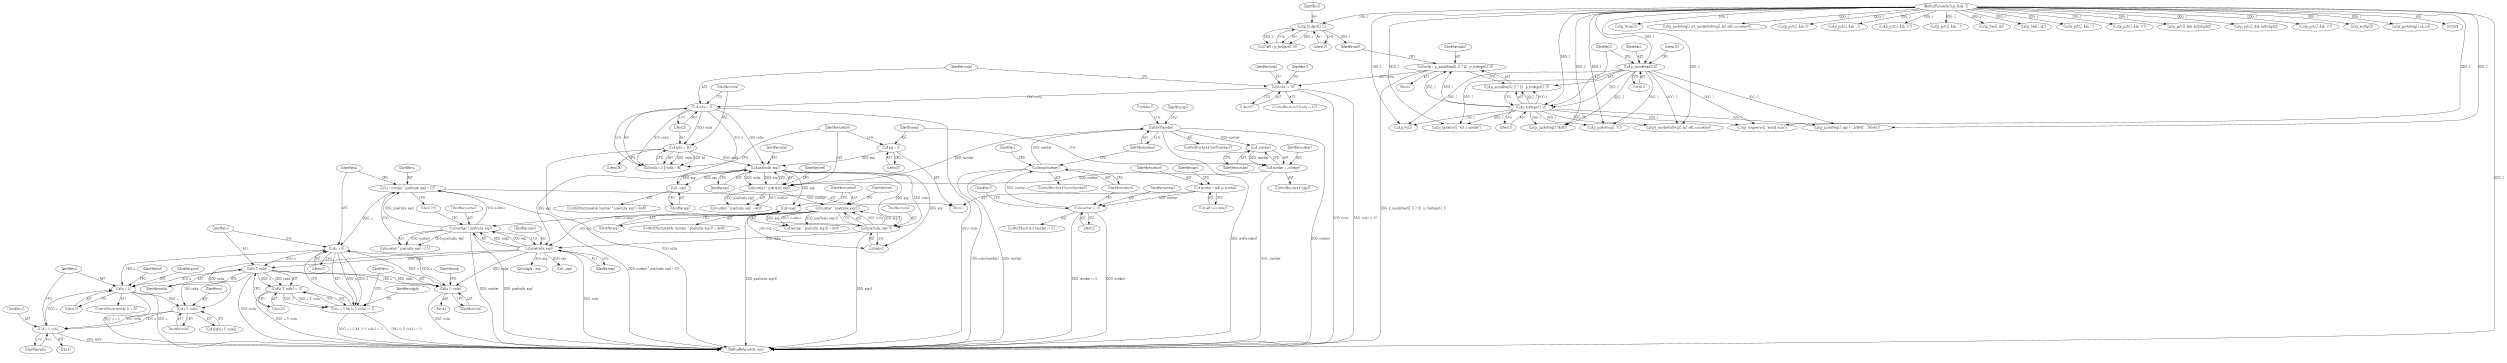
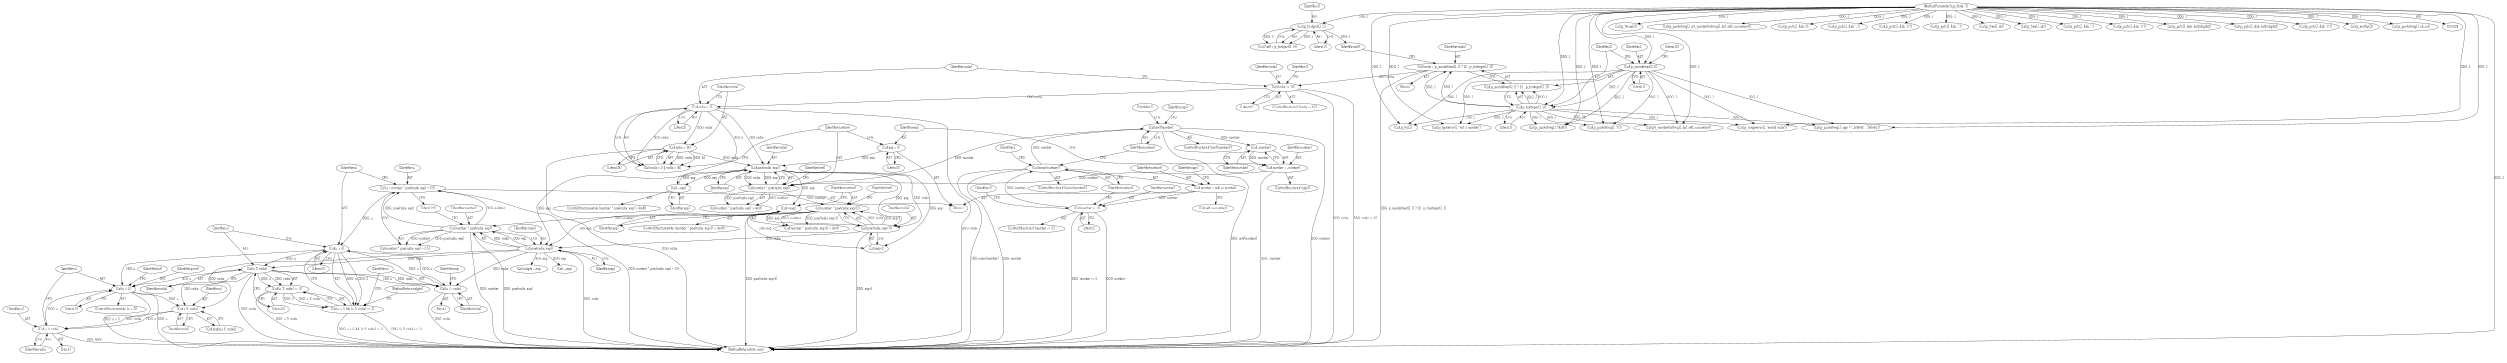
  digraph {
    fontname="Comic Neue"
    node [fontname="Comic Neue"]
    edge [fontname="Comic Neue"]
    n1 [label="(Call,u = number * pow(radix, exp) + 0.5)"]
    n2 [label="(Call,u > 0)"]
    n3 [label="(Block,)"]
    n4 [label="(MethodReturn,static void)"]
    n5 [label="(Literal,0.5)"]
    n6 [label="(Call,u % radix)"]
    n7 [label="(Call,u /= radix)"]
    n8 [label="(Call,u > 0 && (u % radix) == 0)"]
    n9 [label="(Call,u > 0)"]
    n10 [label="(Literal,0)"]
    n11 [label="(Call,number * pow(radix, exp) + 0.5)"]
    n12 [label="(Call,number * pow(radix, exp))"]
    n13 [label="(Call,pow(radix, exp))"]
    n14 [label="(Call,u % radix)"]
    n15 [label="(Call,ndigits - exp)"]
    n16 [label="(Call,--exp)"]
    n17 [label="(Identifier,exp)"]
    n18 [label="(Call,number * pow(radix, exp+1))"]
    n19 [label="(Call,pow(radix, exp+7))"]
    n20 [label="(Call,number * pow(radix, exp+1) < limit)"]
    n21 [label="(Call,exp+1)"]
    n22 [label="(Call,number * pow(radix, exp))"]
    n23 [label="(Call,pow(radix, exp))"]
    n24 [label="(Call,number * pow(radix, exp) > limit)"]
    n25 [label="(Call,--exp)"]
    n26 [label="(Call,++exp)"]
    n27 [label="(Identifier,exp)"]
    n28 [label="(Call,isinf(number))"]
    n29 [label="(Call,-number)"]
    n30 [label="(ControlStructure,if (isinf(number)))"]
    n31 [label="(Identifier,number)"]
    n32 [label="(Call,number = -number)"]
    n33 [label="(Identifier,number)"]
    n34 [label="(Call,isnan(number))"]
    n35 [label="(ControlStructure,if (isnan(number)))"]
    n36 [label="(Identifier,number)"]
    n37 [label="(Call,number == 0)"]
    n38 [label="(Literal,0)"]
    n39 [label="(ControlStructure,if (number == 0))"]
    n40 [label="(Call,number = self->u.number)"]
    n41 [label="(Call,self->u.number)"]
    n42 [label="(ControlStructure,if (sign))"]
    n43 [label="(ControlStructure,while (number * pow(radix, exp) > limit))"]
    n44 [label="(Identifier,exp)"]
    n45 [label="(ControlStructure,while (number * pow(radix, exp+1) < limit))"]
    n46 [label="(Identifier,exp)"]
    n47 [label="(Call,radix < 2)"]
    n48 [label="(Call,radix > 36)"]
    n49 [label="(Literal,2)"]
    n50 [label="(Call,radix < 2 || radix > 36)"]
    n51 [label="(Literal,36)"]
    n52 [label="(Call,radix == 10)"]
    n53 [label="(Literal,10)"]
    n54 [label="(ControlStructure,if (radix == 10))"]
    n55 [label="(Call,radix = js_isundefined(J, 1) ? 10 : js_tointeger(J, 1))"]
    n56 [label="(Call,js_isundefined(J, 1) ? 10 : js_tointeger(J, 1))"]
    n57 [label="(Block,)"]
    n58 [label="(Call,js_tointeger(J, 1))"]
    n59 [label="(Call,js_pushstring(J, sign ? \"-Infinity\" : \"Infinity\"))"]
    n60 [label="(Literal,1)"]
    n61 [label="(Call,js_pushstring(J, \"0\"))"]
    n62 [label="(Call,js_rangeerror(J, \"invalid radix\"))"]
    n63 [label="(Call,jsV_numbertostring(J, buf, self->u.number))"]
    n64 [label="(Call,js_try(J))"]
    n65 [label="(Call,js_pushstring(J, \"NaN\"))"]
    n66 [label="(Call,js_typeerror(J, \"not a number\"))"]
    n67 [label="(Call,js_isundefined(J, 1))"]
    n68 [label="(Literal,1)"]
    n69 [label="(Call,js_toobject(J, 0))"]
    n70 [label="(Call,*self = js_toobject(J, 0))"]
    n71 [label="(Literal,0)"]
    n72 [label="(Identifier,self)"]
    n73 [label="(MethodParameterIn,js_State *J)"]
    n74 [label="(Call,js_throw(J))"]
    n75 [label="(Call,js_pushstring(J, jsV_numbertostring(J, buf, self->u.number)))"]
    n76 [label="(Call,js_putc(J, &sb, 0))"]
    n77 [label="(Call,js_putc(J, &sb, '-'))"]
    n78 [label="(Call,js_putc(J, &sb, '0'))"]
    n79 [label="(Call,js_putc(J, &sb, '.'))"]
    n80 [label="(Call,js_free(J, sb))"]
    n81 [label="(Call,js_free(J, sb))"]
    n82 [label="(Call,js_putc(J, &sb, '.'))"]
    n83 [label="(Call,js_putc(J, &sb, '0'))"]
    n84 [label="(Call,js_putc(J, &sb, buf[ndigits]))"]
    n85 [label="(Call,js_putc(J, &sb, buf[ndigits]))"]
    n86 [label="(Call,js_putc(J, &sb, '0'))"]
    n87 [label="(Call,js_endtry(J))"]
    n88 [label="(Call,js_pushstring(J, sb->s))"]
    1000104
    n90 [label="(Call,exp = 0)"]
    n91 [label="(Literal,0)"]
    n92 [label="(Call,(u % radix) == 0)"]
    n93 [label="(Identifier,radix)"]
    n94 [label="(Identifier,radix)"]
    n95 [label="(Block,)"]
    n96 [label="(Call,u /= radix)"]
    n97 [label="(Call,digits[u % radix])"]
    n98 [label="(Identifier,radix)"]
    n99 [label="(Literal,0)"]
    n100 [label="(ControlStructure,while (u > 0))"]
    n101 [label="(Literal,0)"]
    n102 [label="(Identifier,radix)"]
    n103 [label="(Block,)"]
    n104 [label="(Identifier,u)"]
    n105 [label="(Identifier,radix)"]
    n106 [label="(Identifier,u)"]
    n107 [label="(Identifier,exp)"]
    n108 [label="(Identifier,buf)"]
    n109 [label="(Identifier,number)"]
    n110 [label="(Identifier,J)"]
    n111 [label="(Identifier,u)"]
-   n112 [label="(Identifier,ndigits)"]
+   n112 [label="(MethodReturn,ndigits)"]
    n113 [label="(Identifier,J)"]
    n114 [label="(Identifier,radix)"]
    n115 [label="(Identifier,limit)"]
    n116 [label="(Identifier,J)"]
    n117 [label="(Identifier,radix)"]
    n118 [label="(Identifier,number)"]
    n119 [label="(Identifier,radix)"]
    n120 [label="(Identifier,J)"]
    n121 [label="(Identifier,exp)"]
    n122 [label="(Identifier,sign)"]
    n123 [label="(Identifier,radix)"]
    n124 [label="(Identifier,number)"]
    n125 [label="(Identifier,number)"]
    n126 [label="(Literal,10)"]
    n127 [label="(Identifier,J)"]
    n128 [label="(Identifier,u)"]
    n129 [label="(Identifier,u)"]
    n130 [label="(Identifier,J)"]
    n131 [label="(Identifier,u)"]
    n132 [label="(Identifier,radix)"]
    n133 [label="(Identifier,u)"]
    n134 [label="(Identifier,point)"]
    n135 [label="(Identifier,sign)"]
    n136 [label="(Identifier,limit)"]
    n137 [label="(Identifier,J)"]
    n138 [label="(Identifier,number)"]
    n139 [label="(Identifier,number)"]
    n140 [label="(Identifier,radix)"]
    n1 -> n2 [label="DDG: u"]
    n1 -> n3 [label="AST: "]
    n1 -> n4 [label="DDG: number * pow(radix, exp) + 0.5"]
    n1 -> n5 [label="CFG: "]
    n2 -> n6 [label="DDG: u"]
    n2 -> n7 [label="DDG: u"]
    n2 -> n8 [label="AST: "]
    n2 -> n8 [label="DDG: u"]
    n2 -> n8 [label="DDG: 0"]
    n2 -> n9 [label="DDG: u"]
    n2 -> n10 [label="CFG: "]
    n5 -> n12 [label="CFG: "]
    n6 -> n4 [label="DDG: radix"]
    n6 -> n7 [label="DDG: radix"]
    n6 -> n7 [label="DDG: u"]
    n6 -> n9 [label="DDG: u"]
    n6 -> n14 [label="DDG: radix"]
    n6 -> n92 [label="AST: "]
    n6 -> n92 [label="DDG: u"]
    n6 -> n92 [label="DDG: radix"]
    n6 -> n93 [label="CFG: "]
    n7 -> n2 [label="DDG: u"]
    n7 -> n4 [label="DDG: radix"]
    n7 -> n94 [label="CFG: "]
    n7 -> n95 [label="AST: "]
    n8 -> n2 [label="CFG: "]
    n8 -> n4 [label="DDG: u > 0 && (u % radix) == 0"]
    n8 -> n4 [label="DDG: (u % radix) == 0"]
    n8 -> n92 [label="CFG: "]
    n9 -> n4 [label="DDG: u"]
    n9 -> n4 [label="DDG: u > 0"]
    n9 -> n14 [label="DDG: u"]
    n9 -> n99 [label="CFG: "]
    n9 -> n100 [label="AST: "]
    n10 -> n2 [label="AST: "]
    n11 -> n1 [label="DDG: "]
    n12 -> n1 [label="DDG: number"]
    n12 -> n1 [label="DDG: pow(radix, exp)"]
    n12 -> n4 [label="DDG: number"]
    n12 -> n4 [label="DDG: pow(radix, exp)"]
    n12 -> n11 [label="AST: "]
    n12 -> n11 [label="DDG: number"]
    n12 -> n11 [label="DDG: pow(radix, exp)"]
    n12 -> n13 [label="CFG: "]
    n13 -> n4 [label="DDG: radix"]
    n13 -> n6 [label="DDG: radix"]
    n13 -> n7 [label="DDG: radix"]
    n13 -> n12 [label="AST: "]
    n13 -> n12 [label="DDG: radix"]
    n13 -> n12 [label="DDG: exp"]
    n13 -> n14 [label="DDG: radix"]
    n13 -> n15 [label="DDG: exp"]
    n13 -> n16 [label="DDG: exp"]
    n13 -> n17 [label="CFG: "]
    n14 -> n96 [label="DDG: radix"]
    n14 -> n96 [label="DDG: u"]
    n14 -> n97 [label="AST: "]
    n14 -> n98 [label="CFG: "]
    n17 -> n13 [label="AST: "]
    n18 -> n4 [label="DDG: pow(radix, exp+1)"]
    n18 -> n12 [label="DDG: number"]
    n18 -> n19 [label="CFG: "]
    n18 -> n20 [label="AST: "]
    n18 -> n20 [label="DDG: number"]
    n18 -> n20 [label="DDG: pow(radix, exp+1)"]
    n19 -> n4 [label="DDG: exp+1"]
    n19 -> n13 [label="DDG: radix"]
    n19 -> n18 [label="AST: "]
    n19 -> n18 [label="DDG: radix"]
    n19 -> n18 [label="DDG: exp+1"]
    n19 -> n21 [label="CFG: "]
    n21 -> n19 [label="AST: "]
    n22 -> n18 [label="DDG: number"]
    n22 -> n23 [label="CFG: "]
    n22 -> n24 [label="AST: "]
    n22 -> n24 [label="DDG: number"]
    n22 -> n24 [label="DDG: pow(radix, exp)"]
    n23 -> n13 [label="DDG: exp"]
    n23 -> n19 [label="DDG: radix"]
    n23 -> n19 [label="DDG: exp"]
    n23 -> n21 [label="DDG: exp"]
    n23 -> n22 [label="AST: "]
    n23 -> n22 [label="DDG: radix"]
    n23 -> n22 [label="DDG: exp"]
    n23 -> n25 [label="DDG: exp"]
    n23 -> n26 [label="DDG: exp"]
    n23 -> n27 [label="CFG: "]
    n25 -> n23 [label="DDG: exp"]
    n25 -> n43 [label="AST: "]
    n25 -> n44 [label="CFG: "]
    n26 -> n13 [label="DDG: exp"]
    n26 -> n19 [label="DDG: exp"]
    n26 -> n21 [label="DDG: exp"]
    n26 -> n45 [label="AST: "]
    n26 -> n46 [label="CFG: "]
    n27 -> n23 [label="AST: "]
    n28 -> n4 [label="DDG: number"]
    n28 -> n4 [label="DDG: isinf(number)"]
    n28 -> n22 [label="DDG: number"]
    n28 -> n29 [label="DDG: number"]
    n28 -> n30 [label="AST: "]
    n28 -> n31 [label="CFG: "]
    n29 -> n32 [label="AST: "]
    n29 -> n32 [label="DDG: number"]
    n29 -> n33 [label="CFG: "]
    n31 -> n28 [label="AST: "]
    n31 -> n34 [label="CFG: "]
    n32 -> n4 [label="DDG: -number"]
    n32 -> n22 [label="DDG: number"]
    n32 -> n29 [label="CFG: "]
    n32 -> n42 [label="AST: "]
    n33 -> n29 [label="AST: "]
    n34 -> n4 [label="DDG: isnan(number)"]
    n34 -> n4 [label="DDG: number"]
    n34 -> n28 [label="DDG: number"]
    n34 -> n35 [label="AST: "]
    n34 -> n36 [label="CFG: "]
    n36 -> n34 [label="AST: "]
    n36 -> n37 [label="CFG: "]
    n37 -> n4 [label="DDG: number == 0"]
    n37 -> n4 [label="DDG: number"]
    n37 -> n34 [label="DDG: number"]
    n37 -> n38 [label="CFG: "]
    n37 -> n39 [label="AST: "]
    n38 -> n37 [label="AST: "]
    n40 -> n3 [label="AST: "]
    n40 -> n37 [label="DDG: number"]
    n40 -> n41 [label="CFG: "]
-   n41 -> n40 [label="AST: "]
+   n34 -> n40 [label="AST: "]
    n44 -> n25 [label="AST: "]
    n46 -> n26 [label="AST: "]
    n47 -> n4 [label="DDG: radix"]
    n47 -> n23 [label="DDG: radix"]
    n47 -> n48 [label="DDG: radix"]
    n47 -> n49 [label="CFG: "]
    n47 -> n50 [label="AST: "]
    n47 -> n50 [label="DDG: radix"]
    n47 -> n50 [label="DDG: 2"]
    n48 -> n4 [label="DDG: radix"]
    n48 -> n23 [label="DDG: radix"]
    n48 -> n50 [label="AST: "]
    n48 -> n50 [label="DDG: radix"]
    n48 -> n50 [label="DDG: 36"]
    n48 -> n51 [label="CFG: "]
    n49 -> n47 [label="AST: "]
    n50 -> n47 [label="CFG: "]
    n50 -> n48 [label="CFG: "]
-   n49 -> n48 [label="AST: "]
+   n51 -> n48 [label="AST: "]
    n52 -> n4 [label="DDG: radix == 10"]
    n52 -> n4 [label="DDG: radix"]
    n52 -> n47 [label="DDG: radix"]
    n52 -> n53 [label="CFG: "]
    n52 -> n54 [label="AST: "]
    n53 -> n52 [label="AST: "]
    n55 -> n4 [label="DDG: js_isundefined(J, 1) ? 10 : js_tointeger(J, 1)"]
    n55 -> n52 [label="DDG: radix"]
    n55 -> n56 [label="CFG: "]
    n55 -> n57 [label="AST: "]
    n56 -> n55 [label="AST: "]
    n56 -> n58 [label="CFG: "]
    n58 -> n55 [label="DDG: J"]
    n58 -> n55 [label="DDG: 1"]
    n58 -> n56 [label="AST: "]
    n58 -> n56 [label="DDG: J"]
    n58 -> n56 [label="DDG: 1"]
    n58 -> n59 [label="DDG: J"]
    n58 -> n60 [label="CFG: "]
    n58 -> n61 [label="DDG: J"]
    n58 -> n62 [label="DDG: J"]
    n58 -> n63 [label="DDG: 36"]
    n58 -> n64 [label="DDG: J"]
    n58 -> n65 [label="DDG: J"]
    n58 -> n66 [label="DDG: J"]
    n60 -> n58 [label="AST: "]
    n67 -> n56 [label="AST: "]
    n67 -> n58 [label="DDG: J"]
    n67 -> n59 [label="DDG: J"]
    n67 -> n61 [label="DDG: J"]
    n67 -> n62 [label="DDG: J"]
    n67 -> n63 [label="DDG: J"]
    n67 -> n64 [label="DDG: J"]
    n67 -> n65 [label="DDG: J"]
    n67 -> n66 [label="DDG: J"]
    n67 -> n68 [label="CFG: "]
    n68 -> n67 [label="AST: "]
    n69 -> n70 [label="AST: "]
    n69 -> n70 [label="DDG: J"]
    n69 -> n70 [label="DDG: 0"]
    n69 -> n71 [label="CFG: "]
    n69 -> n72 [label="DDG: J"]
    n70 -> n69 [label="CFG: "]
    n71 -> n69 [label="AST: "]
    n72 -> n55 [label="CFG: "]
    n73 -> n4 [label="DDG: J"]
    n73 -> n58 [label="DDG: J"]
    n73 -> n59 [label="DDG: J"]
    n73 -> n61 [label="DDG: J"]
    n73 -> n62 [label="DDG: J"]
    n73 -> n63 [label="DDG: J"]
    n73 -> n64 [label="DDG: J"]
    n73 -> n65 [label="DDG: J"]
    n73 -> n66 [label="DDG: J"]
    n73 -> n67 [label="DDG: J"]
    n73 -> n69 [label="DDG: J"]
    n73 -> n74 [label="DDG: J"]
    n73 -> n75 [label="DDG: J"]
    n73 -> n76 [label="DDG: J"]
    n73 -> n77 [label="DDG: J"]
    n73 -> n78 [label="DDG: J"]
    n73 -> n79 [label="DDG: J"]
    n73 -> n80 [label="DDG: J"]
    n73 -> n81 [label="DDG: J"]
    n73 -> n82 [label="DDG: J"]
    n73 -> n83 [label="DDG: J"]
    n73 -> n84 [label="DDG: J"]
    n73 -> n85 [label="DDG: J"]
    n73 -> n86 [label="DDG: J"]
    n73 -> n87 [label="DDG: J"]
    n73 -> n88 [label="DDG: J"]
    n73 -> 1000104 [label="AST: "]
    n90 -> n3 [label="AST: "]
    n90 -> n23 [label="DDG: exp"]
    n90 -> n91 [label="CFG: "]
    n91 -> n90 [label="AST: "]
    n92 -> n4 [label="DDG: u % radix"]
    n92 -> n8 [label="AST: "]
    n92 -> n8 [label="DDG: u % radix"]
    n92 -> n8 [label="DDG: 0"]
    n92 -> n101 [label="CFG: "]
    n93 -> n6 [label="AST: "]
    n94 -> n7 [label="AST: "]
    n96 -> n4 [label="DDG: radix"]
    n96 -> n9 [label="DDG: u"]
    n96 -> n102 [label="CFG: "]
    n96 -> n103 [label="AST: "]
    n97 -> n14 [label="CFG: "]
    n98 -> n14 [label="AST: "]
    n99 -> n9 [label="AST: "]
    n101 -> n6 [label="CFG: "]
    n101 -> n92 [label="AST: "]
    n102 -> n96 [label="AST: "]
    n104 -> n96 [label="AST: "]
    n105 -> n55 [label="AST: "]
    n106 -> n2 [label="CFG: "]
    n106 -> n6 [label="AST: "]
    n107 -> n32 [label="CFG: "]
    n107 -> n90 [label="AST: "]
    n108 -> n9 [label="CFG: "]
    n109 -> n12 [label="AST: "]
    n110 -> n58 [label="AST: "]
    n110 -> n67 [label="CFG: "]
    n111 -> n1 [label="AST: "]
    n112 -> n8 [label="CFG: "]
    n113 -> n69 [label="AST: "]
    n114 -> n47 [label="CFG: "]
    n114 -> n48 [label="AST: "]
    n115 -> n18 [label="CFG: "]
    n116 -> n52 [label="CFG: "]
    n117 -> n23 [label="AST: "]
    n118 -> n37 [label="AST: "]
    n119 -> n47 [label="AST: "]
    n119 -> n52 [label="CFG: "]
    n120 -> n34 [label="CFG: "]
    n121 -> n7 [label="CFG: "]
    n122 -> n28 [label="CFG: "]
    n123 -> n19 [label="AST: "]
    n124 -> n22 [label="AST: "]
    n124 -> n25 [label="CFG: "]
    n124 -> n90 [label="CFG: "]
    n125 -> n32 [label="AST: "]
    n126 -> n67 [label="CFG: "]
    n127 -> n67 [label="AST: "]
    n128 -> n7 [label="AST: "]
    n128 -> n8 [label="CFG: "]
    n129 -> n14 [label="AST: "]
    n130 -> n37 [label="CFG: "]
    n131 -> n1 [label="CFG: "]
    n131 -> n2 [label="AST: "]
    n132 -> n52 [label="AST: "]
    n133 -> n9 [label="AST: "]
    n133 -> n96 [label="CFG: "]
    n134 -> n9 [label="CFG: "]
    n135 -> n40 [label="CFG: "]
    n136 -> n22 [label="CFG: "]
    n137 -> n28 [label="CFG: "]
    n138 -> n40 [label="AST: "]
    n139 -> n18 [label="AST: "]
    n139 -> n26 [label="CFG: "]
    n140 -> n13 [label="AST: "]
  }
